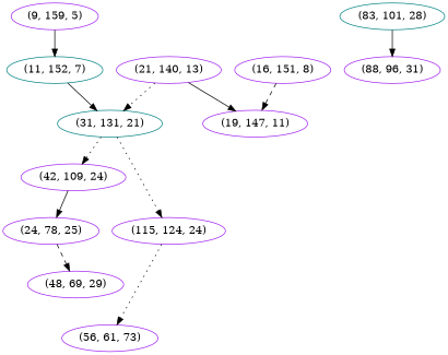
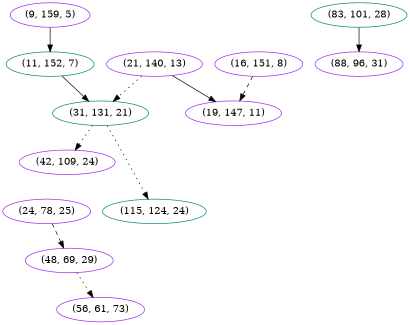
  digraph {
    node [color=purple]
    edge [style=solid]
    "(11, 152, 7)" [color=teal]
    "(9, 159, 5)"
    "(31, 131, 21)" [color=teal]
    "(16, 151, 8)"
    "(19, 147, 11)"
    "(21, 140, 13)"
    "(42, 109, 24)"
-   "(115, 124, 24)"
+   "(115, 124, 24)" [color=teal]
    n9 [label="(24, 78, 25)"]
    "(48, 69, 29)"
    "(83, 101, 28)" [color=teal]
    "(88, 96, 31)"
    n13 [label="(56, 61, 73)"]
    "(11, 152, 7)" -> "(31, 131, 21)"
    "(9, 159, 5)" -> "(11, 152, 7)"
    "(31, 131, 21)" -> "(42, 109, 24)" [style=dotted]
    "(31, 131, 21)" -> "(115, 124, 24)" [style=dotted]
    "(16, 151, 8)" -> "(19, 147, 11)" [style=dashed]
    "(21, 140, 13)" -> "(31, 131, 21)" [style=dotted]
    "(21, 140, 13)" -> "(19, 147, 11)"
-   "(42, 109, 24)" -> n9
    n9 -> "(48, 69, 29)" [style=dashed]
-   "(115, 124, 24)" -> n13 [style=dotted]
+   "(48, 69, 29)" -> n13 [style=dotted]
    "(83, 101, 28)" -> "(88, 96, 31)"
  }
